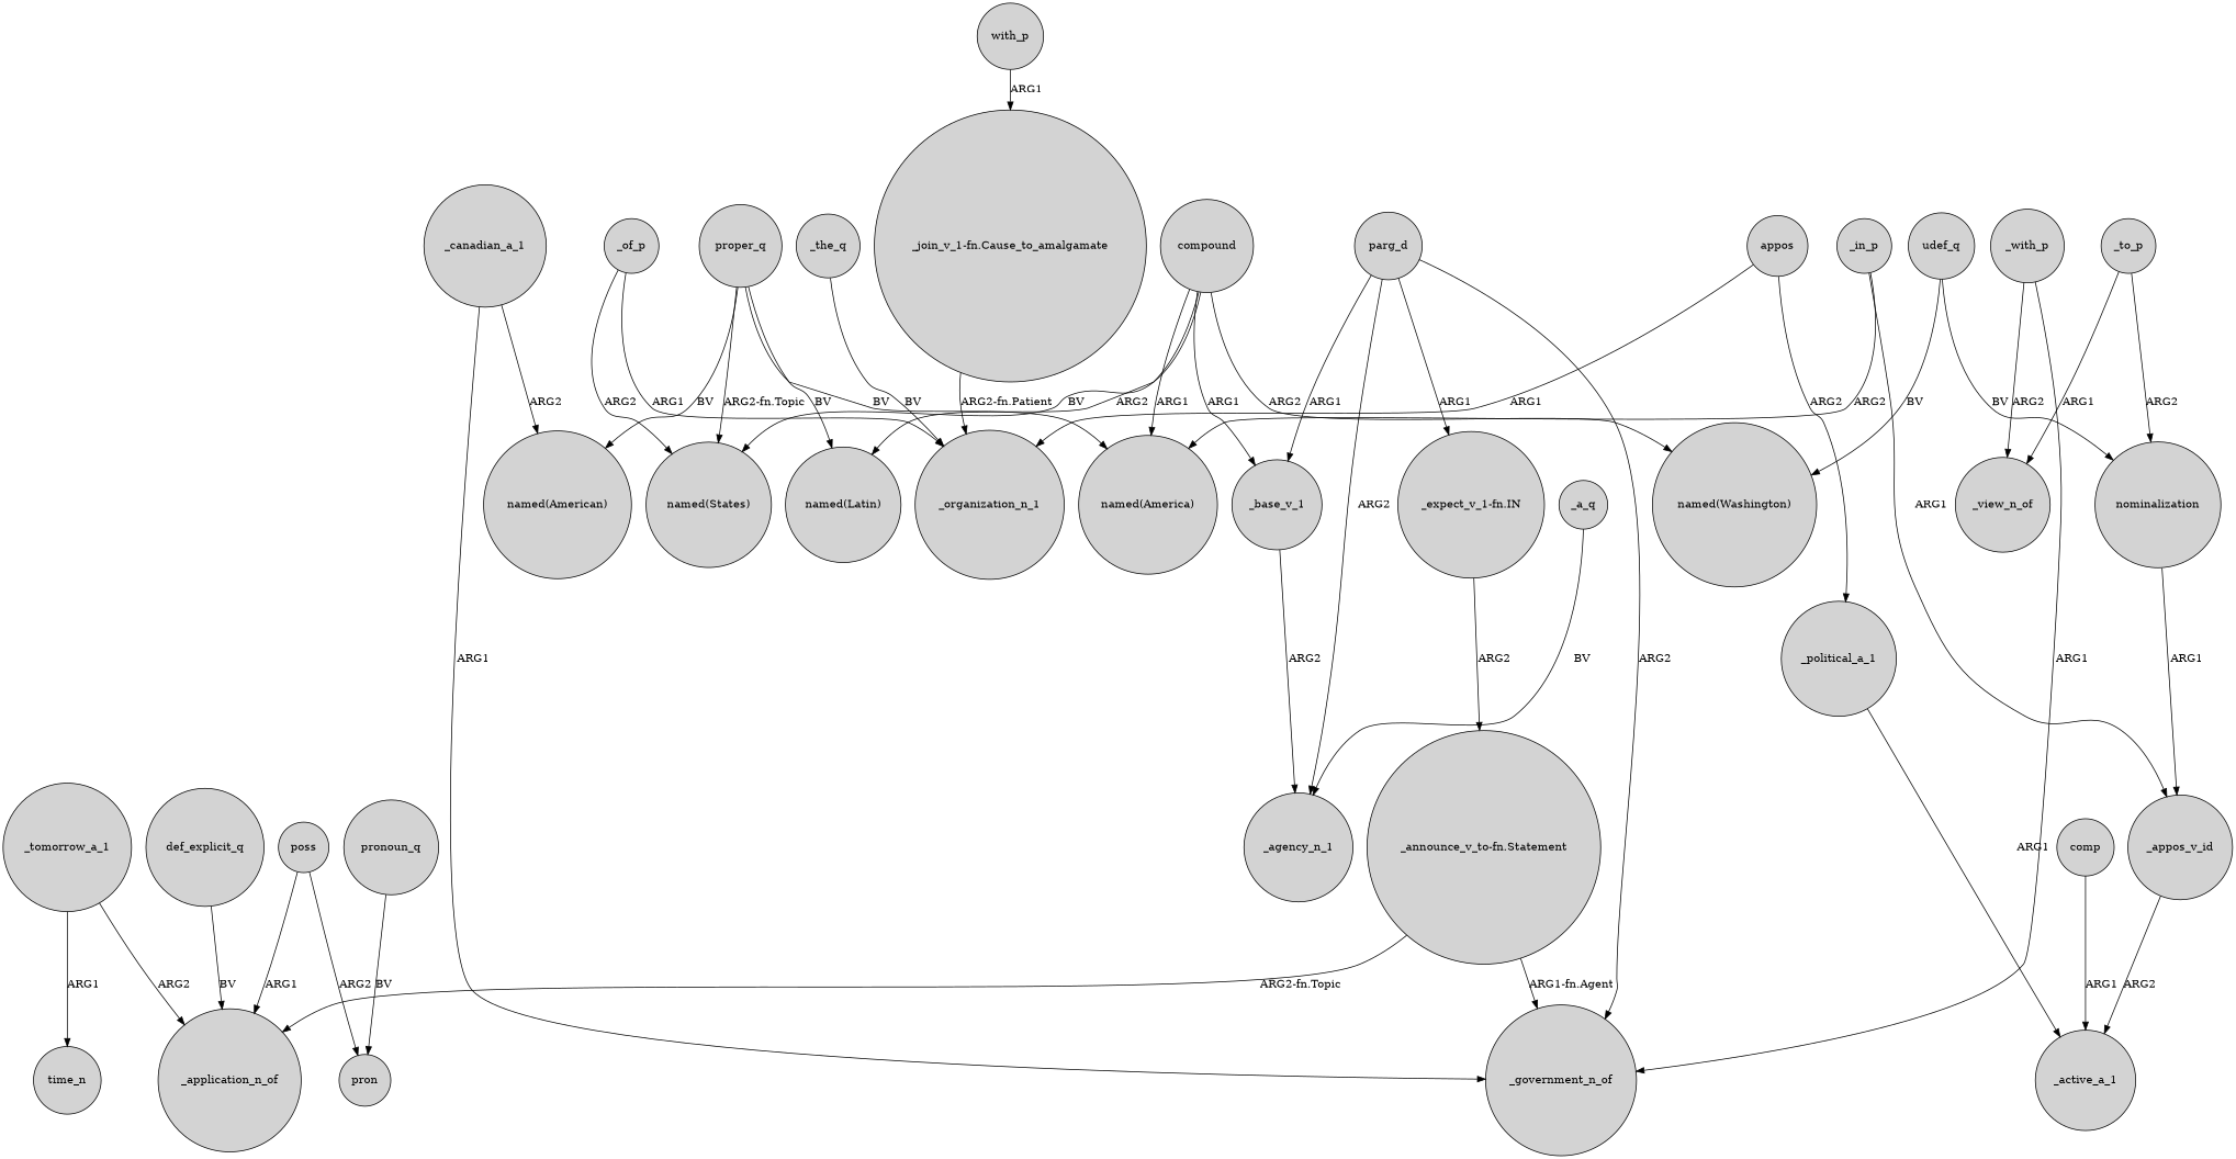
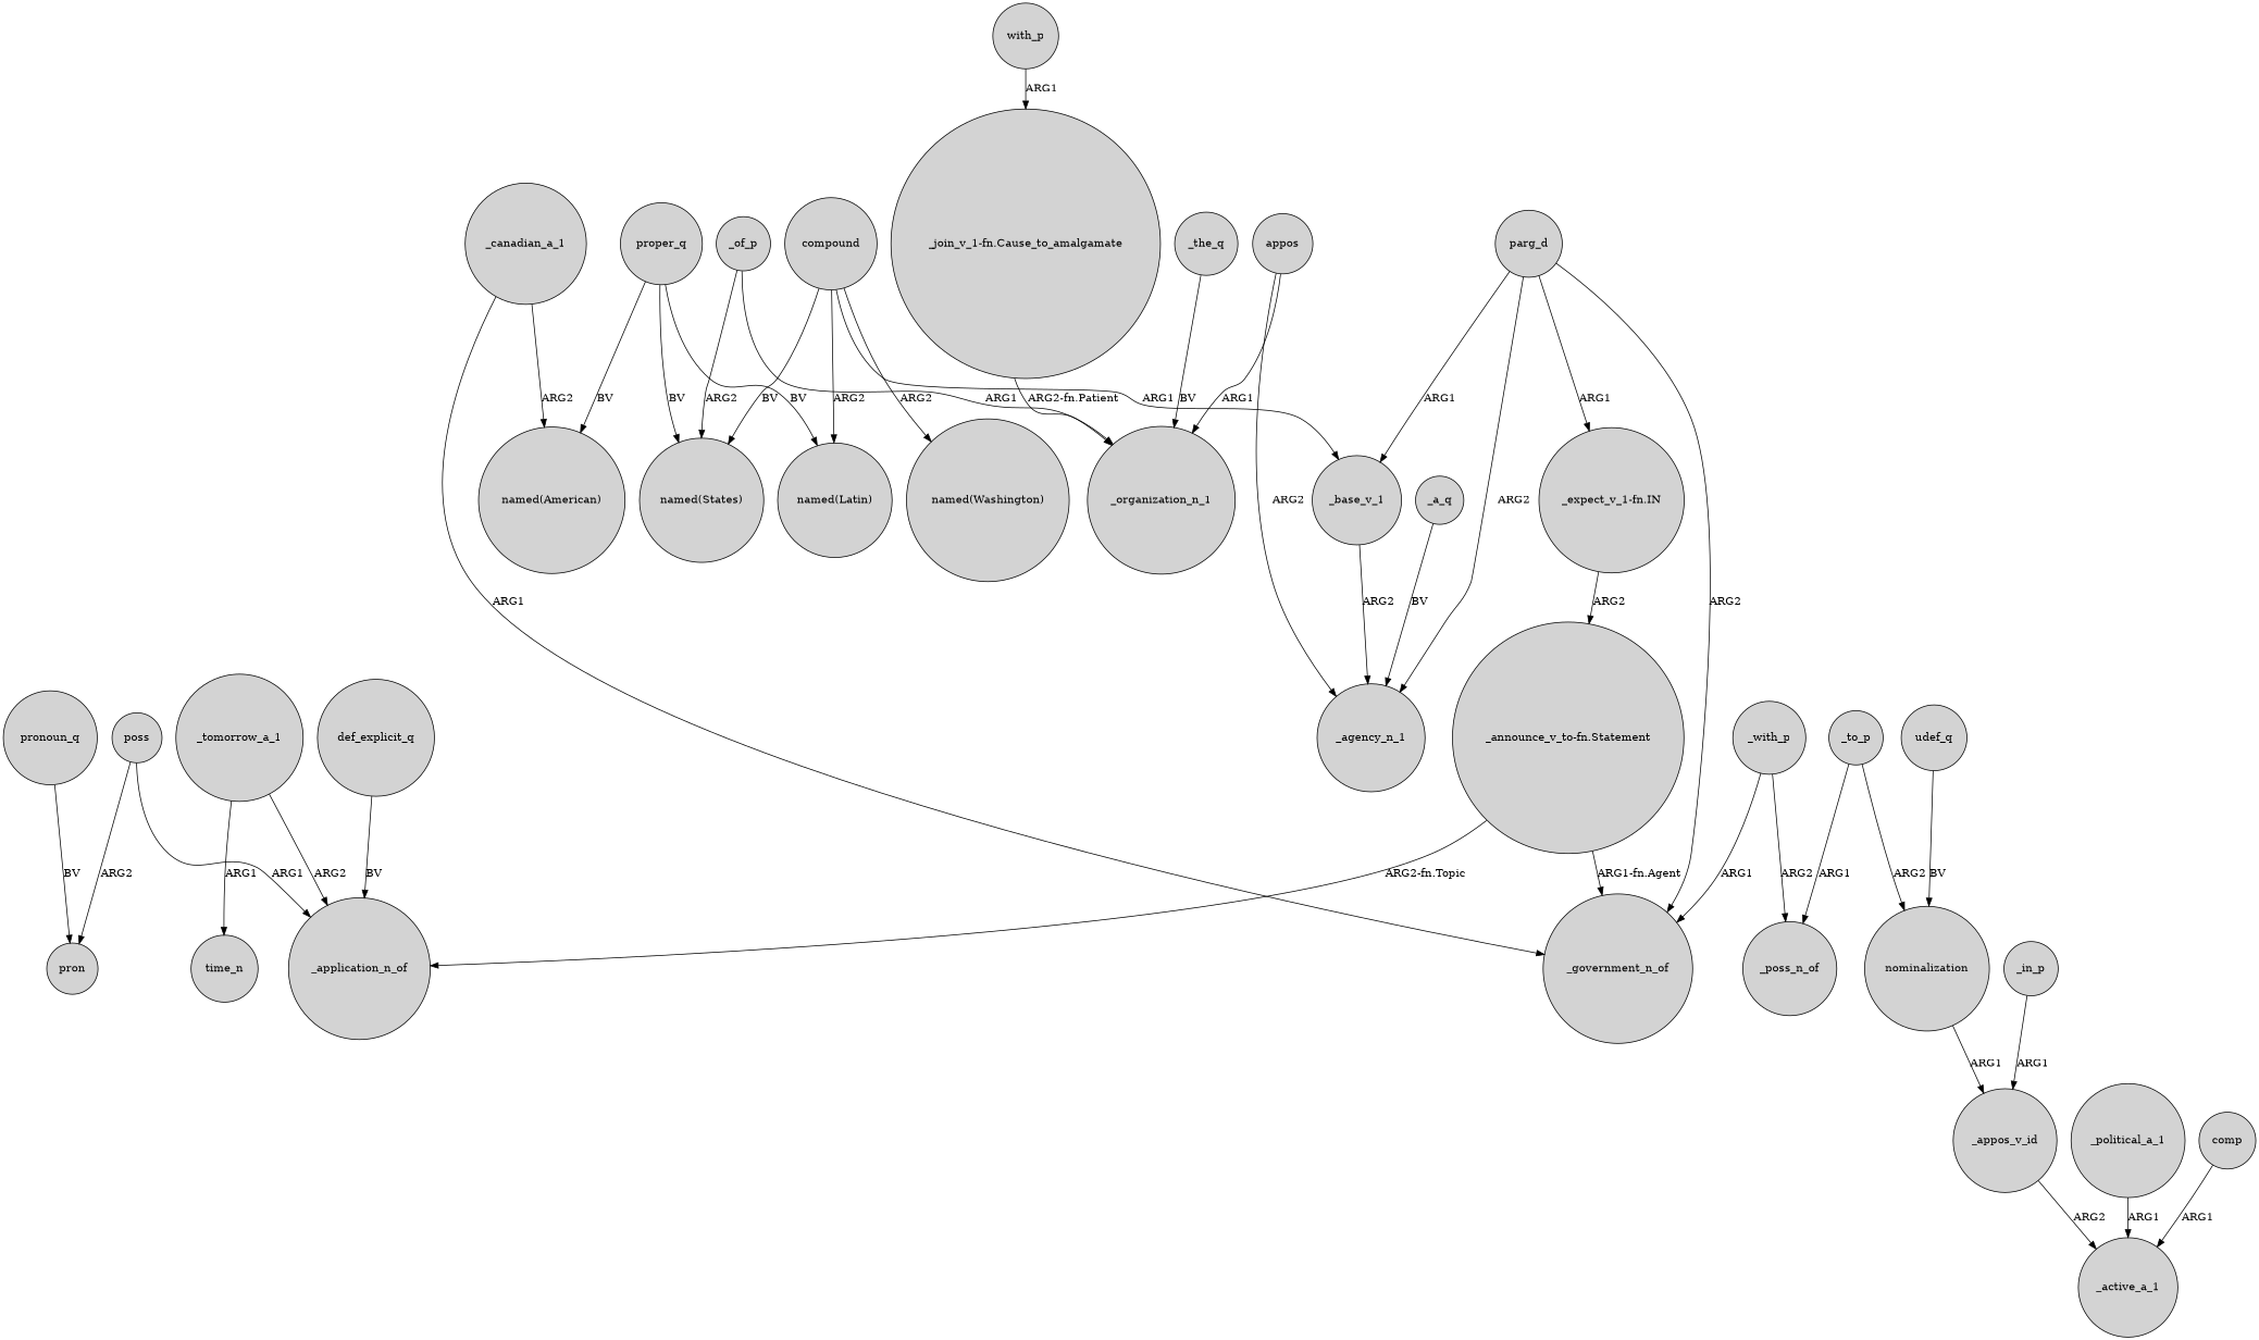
  digraph {
    node [shape=circle style=filled]
    _tomorrow_a_1
    time_n
    _application_n_of
    poss
    pron
    "_join_v_1-fn.Cause_to_amalgamate"
    _organization_n_1
    proper_q
    "named(American)"
    "named(States)"
-   "named(America)"
    "named(Latin)"
    _canadian_a_1
    _government_n_of
    _of_p
    _base_v_1
    _agency_n_1
    compound
    "named(Washington)"
    "_announce_v_to-fn.Statement"
    _with_p
-   _view_n_of
+   _view_n_of [label=_poss_n_of]
    parg_d
    "_expect_v_1-fn.IN"
    _in_p
    n26 [label=_appos_v_id]
    _active_a_1
    def_explicit_q
    _to_p
    nominalization
    appos
    pronoun_q
    _political_a_1
    with_p
    udef_q
    _the_q
    _a_q
    comp
    _tomorrow_a_1 -> time_n [label=ARG1]
    _tomorrow_a_1 -> _application_n_of [label=ARG2]
    poss -> _application_n_of [label=ARG1]
    poss -> pron [label=ARG2]
    "_join_v_1-fn.Cause_to_amalgamate" -> _organization_n_1 [label="ARG2-fn.Patient"]
    proper_q -> "named(American)" [label=BV]
-   proper_q -> "named(States)" [label="ARG2-fn.Topic"]
-   proper_q -> "named(America)" [label=BV]
+   proper_q -> "named(States)" [label=BV]
    proper_q -> "named(Latin)" [label=BV]
    _canadian_a_1 -> "named(American)" [label=ARG2]
    _canadian_a_1 -> _government_n_of [label=ARG1]
    _of_p -> _organization_n_1 [label=ARG1]
    _of_p -> "named(States)" [label=ARG2]
    _base_v_1 -> _agency_n_1 [label=ARG2]
    compound -> "named(States)" [label=BV]
-   compound -> "named(America)" [label=ARG1]
    compound -> "named(Latin)" [label=ARG2]
    compound -> _base_v_1 [label=ARG1]
    compound -> "named(Washington)" [label=ARG2]
    "_announce_v_to-fn.Statement" -> _application_n_of [label="ARG2-fn.Topic"]
    "_announce_v_to-fn.Statement" -> _government_n_of [label="ARG1-fn.Agent"]
    _with_p -> _government_n_of [label=ARG1]
    _with_p -> _view_n_of [label=ARG2]
    parg_d -> _government_n_of [label=ARG2]
    parg_d -> _base_v_1 [label=ARG1]
    parg_d -> _agency_n_1 [label=ARG2]
    parg_d -> "_expect_v_1-fn.IN" [label=ARG1]
    "_expect_v_1-fn.IN" -> "_announce_v_to-fn.Statement" [label=ARG2]
-   _in_p -> "named(America)" [label=ARG2]
    _in_p -> n26 [label=ARG1]
    n26 -> _active_a_1 [label=ARG2]
    def_explicit_q -> _application_n_of [label=BV]
    _to_p -> _view_n_of [label=ARG1]
    _to_p -> nominalization [label=ARG2]
    nominalization -> n26 [label=ARG1]
    appos -> _organization_n_1 [label=ARG1]
-   appos -> _political_a_1 [label=ARG2]
+   appos -> _agency_n_1 [label=ARG2]
    pronoun_q -> pron [label=BV]
    _political_a_1 -> _active_a_1 [label=ARG1]
    with_p -> "_join_v_1-fn.Cause_to_amalgamate" [label=ARG1]
-   udef_q -> "named(Washington)" [label=BV]
    udef_q -> nominalization [label=BV]
    _the_q -> _organization_n_1 [label=BV]
    _a_q -> _agency_n_1 [label=BV]
    comp -> _active_a_1 [label=ARG1]
  }
